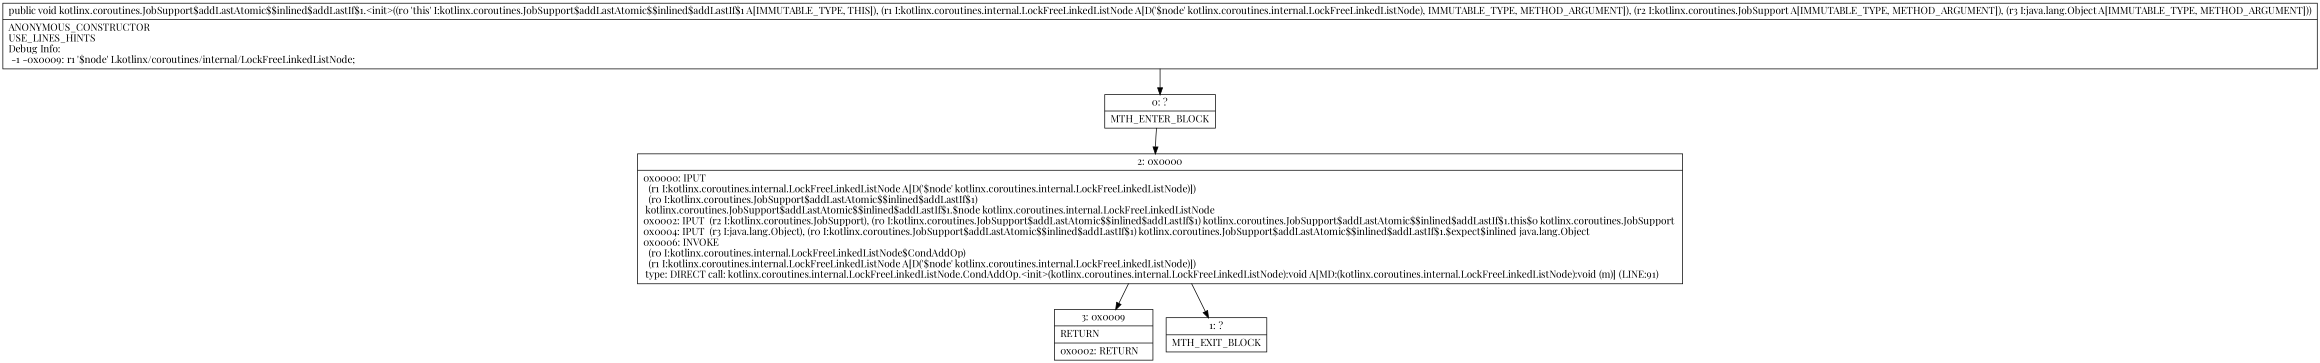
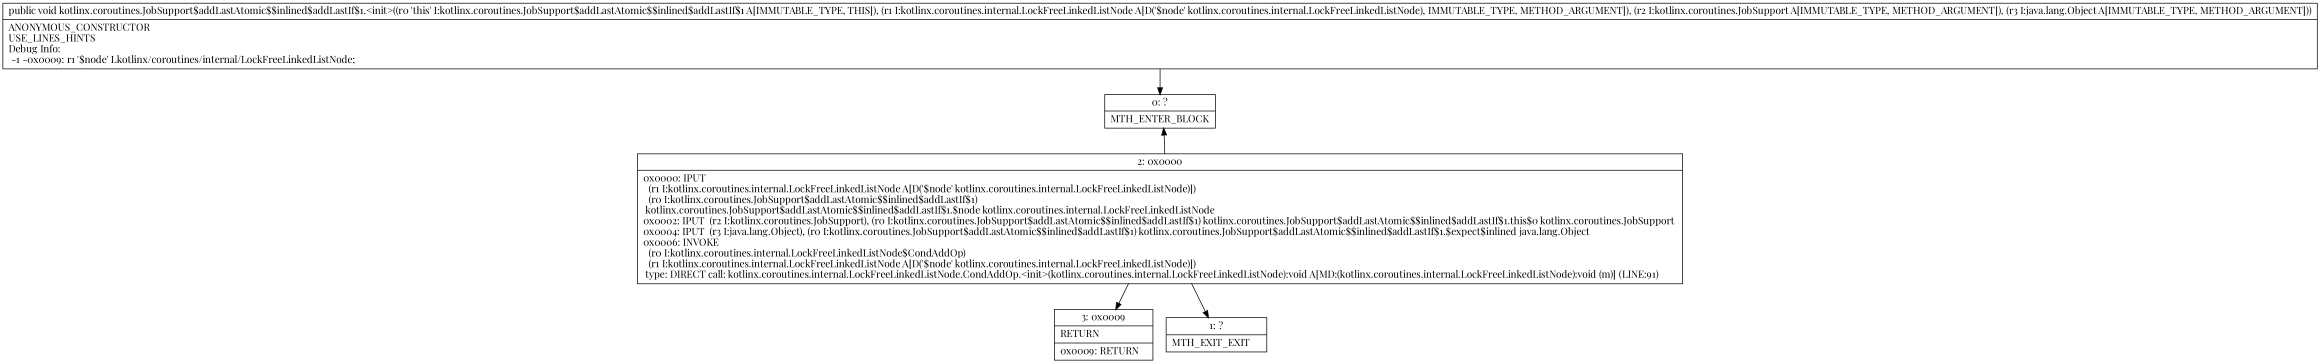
  digraph {
    fontname="Playfair Display"
    node [fontname="Playfair Display" shape=record]
    edge [fontname="Playfair Display"]
    n1 [label="{0\:\ ?|MTH_ENTER_BLOCK\l}"]
    n2 [label="{2\:\ 0x0000|0x0000: IPUT  \l  (r1 I:kotlinx.coroutines.internal.LockFreeLinkedListNode A[D('$node' kotlinx.coroutines.internal.LockFreeLinkedListNode)])\l  (r0 I:kotlinx.coroutines.JobSupport$addLastAtomic$$inlined$addLastIf$1)\l kotlinx.coroutines.JobSupport$addLastAtomic$$inlined$addLastIf$1.$node kotlinx.coroutines.internal.LockFreeLinkedListNode \l0x0002: IPUT  (r2 I:kotlinx.coroutines.JobSupport), (r0 I:kotlinx.coroutines.JobSupport$addLastAtomic$$inlined$addLastIf$1) kotlinx.coroutines.JobSupport$addLastAtomic$$inlined$addLastIf$1.this$0 kotlinx.coroutines.JobSupport \l0x0004: IPUT  (r3 I:java.lang.Object), (r0 I:kotlinx.coroutines.JobSupport$addLastAtomic$$inlined$addLastIf$1) kotlinx.coroutines.JobSupport$addLastAtomic$$inlined$addLastIf$1.$expect$inlined java.lang.Object \l0x0006: INVOKE  \l  (r0 I:kotlinx.coroutines.internal.LockFreeLinkedListNode$CondAddOp)\l  (r1 I:kotlinx.coroutines.internal.LockFreeLinkedListNode A[D('$node' kotlinx.coroutines.internal.LockFreeLinkedListNode)])\l type: DIRECT call: kotlinx.coroutines.internal.LockFreeLinkedListNode.CondAddOp.\<init\>(kotlinx.coroutines.internal.LockFreeLinkedListNode):void A[MD:(kotlinx.coroutines.internal.LockFreeLinkedListNode):void (m)] (LINE:91)\l}"]
-   n3 [label="{3\:\ 0x0009|RETURN\l|0x0002: RETURN   \l}"]
-   n4 [label="{1\:\ ?|MTH_EXIT_BLOCK\l}"]
+   n3 [label="{3\:\ 0x0009|RETURN\l|0x0009: RETURN   \l}"]
+   n4 [label="{1\:\ ?|MTH_EXIT_EXIT\l}"]
    n5 [label="{public void kotlinx.coroutines.JobSupport$addLastAtomic$$inlined$addLastIf$1.\<init\>((r0 'this' I:kotlinx.coroutines.JobSupport$addLastAtomic$$inlined$addLastIf$1 A[IMMUTABLE_TYPE, THIS]), (r1 I:kotlinx.coroutines.internal.LockFreeLinkedListNode A[D('$node' kotlinx.coroutines.internal.LockFreeLinkedListNode), IMMUTABLE_TYPE, METHOD_ARGUMENT]), (r2 I:kotlinx.coroutines.JobSupport A[IMMUTABLE_TYPE, METHOD_ARGUMENT]), (r3 I:java.lang.Object A[IMMUTABLE_TYPE, METHOD_ARGUMENT]))  | ANONYMOUS_CONSTRUCTOR\lUSE_LINES_HINTS\lDebug Info:\l  \-1 \-0x0009: r1 '$node' Lkotlinx\/coroutines\/internal\/LockFreeLinkedListNode;\l}"]
-   n1 -> n2
+   n2 -> n1
    n2 -> n3
    n2 -> n4
    n5 -> n1
  }
